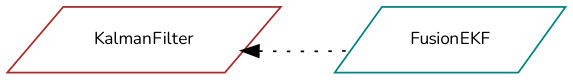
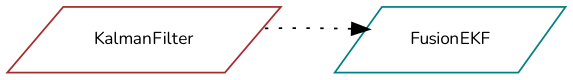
  digraph {
    rankdir=LR
    fontname=Nunito
    node [fillcolor=white fontname=Nunito fontsize=10 shape=parallelogram style=filled]
    n1 [color=brown height=0.2 label=KalmanFilter width=0.4]
    n2 [color=teal height=0.2 label=FusionEKF width=0.4]
-   n1 -> n2 [color=black dir=back fontname=Nunito fontsize=10 labelfontname=Helvetica labelfontsize=10 style=dotted]
+   n2 -> n1 [color=black dir=back fontname=Nunito fontsize=10 labelfontname=Helvetica labelfontsize=10 style=dotted]
  }
